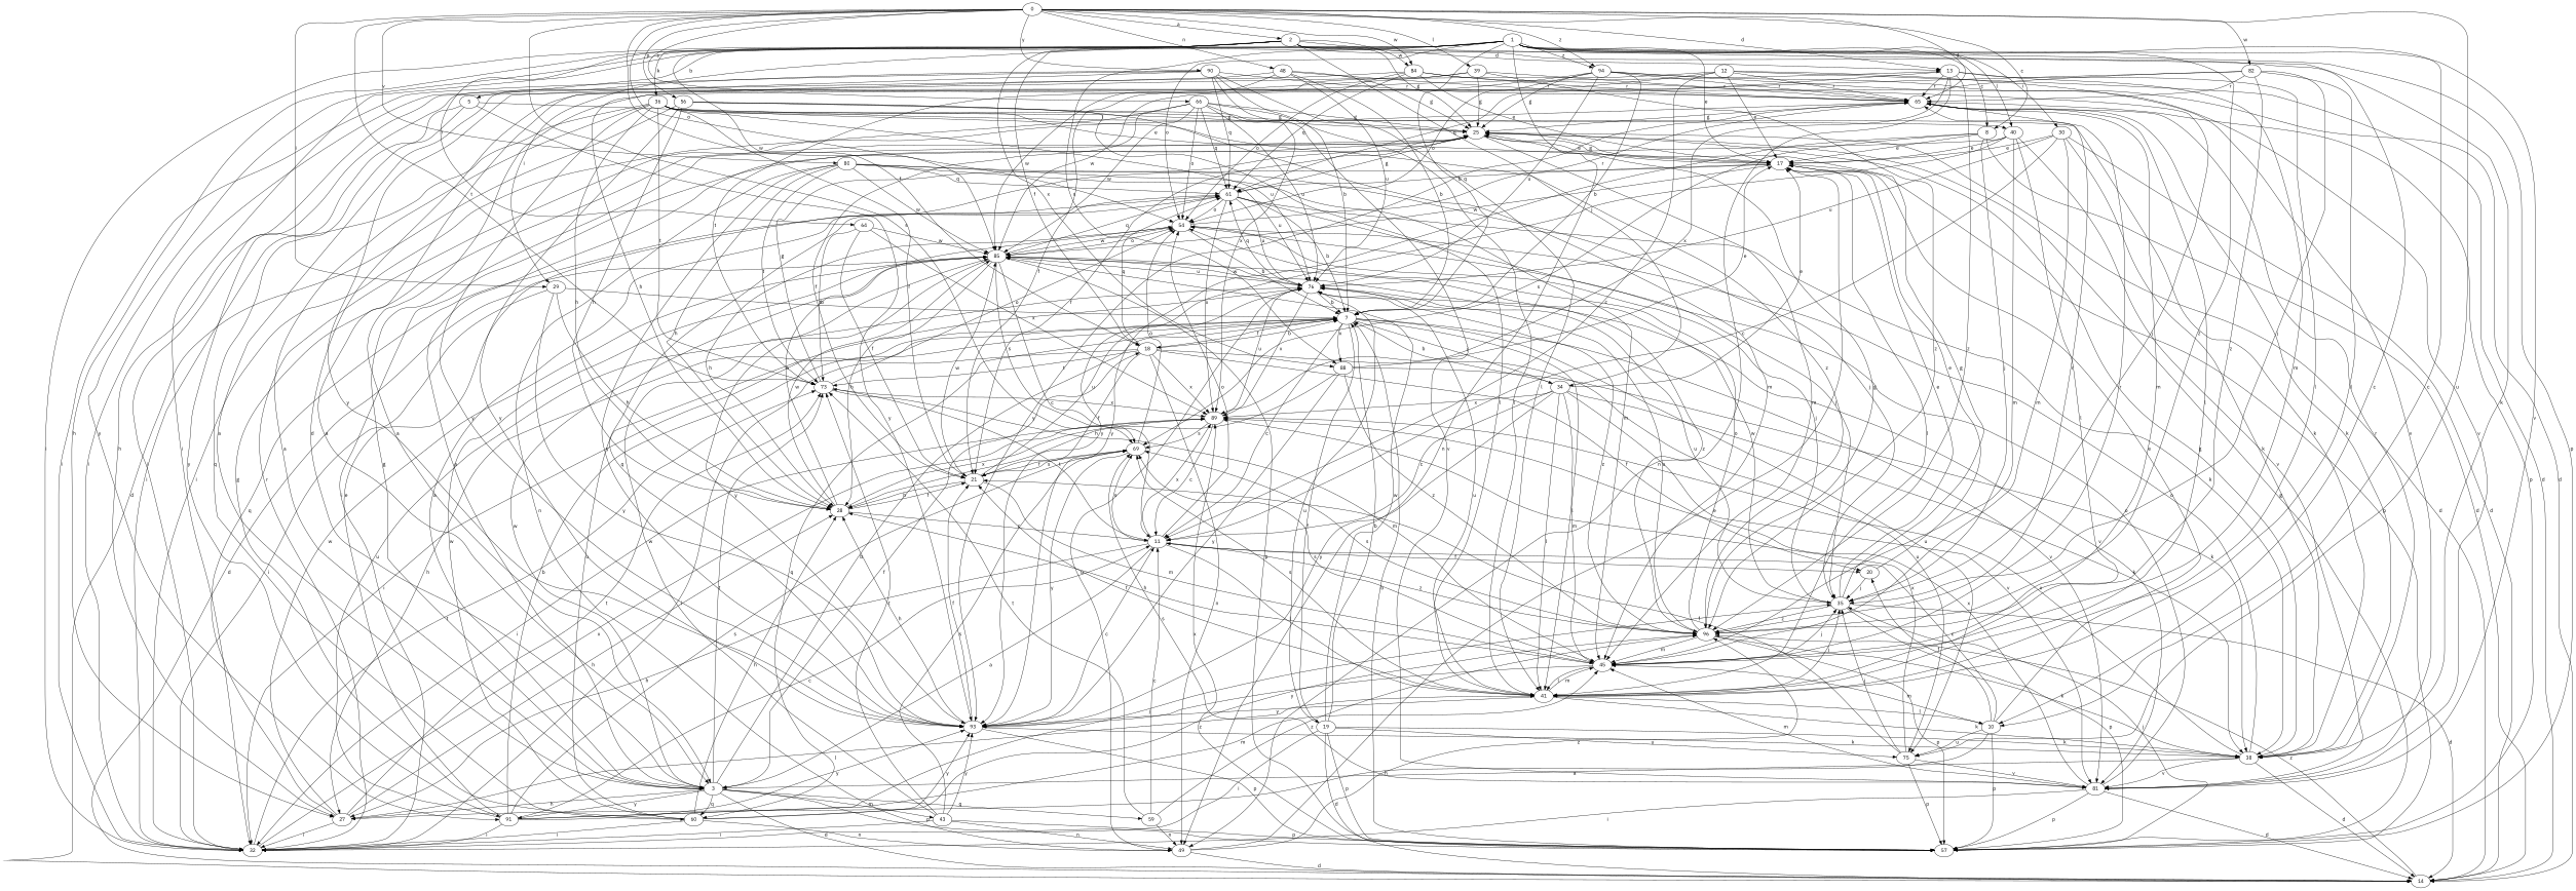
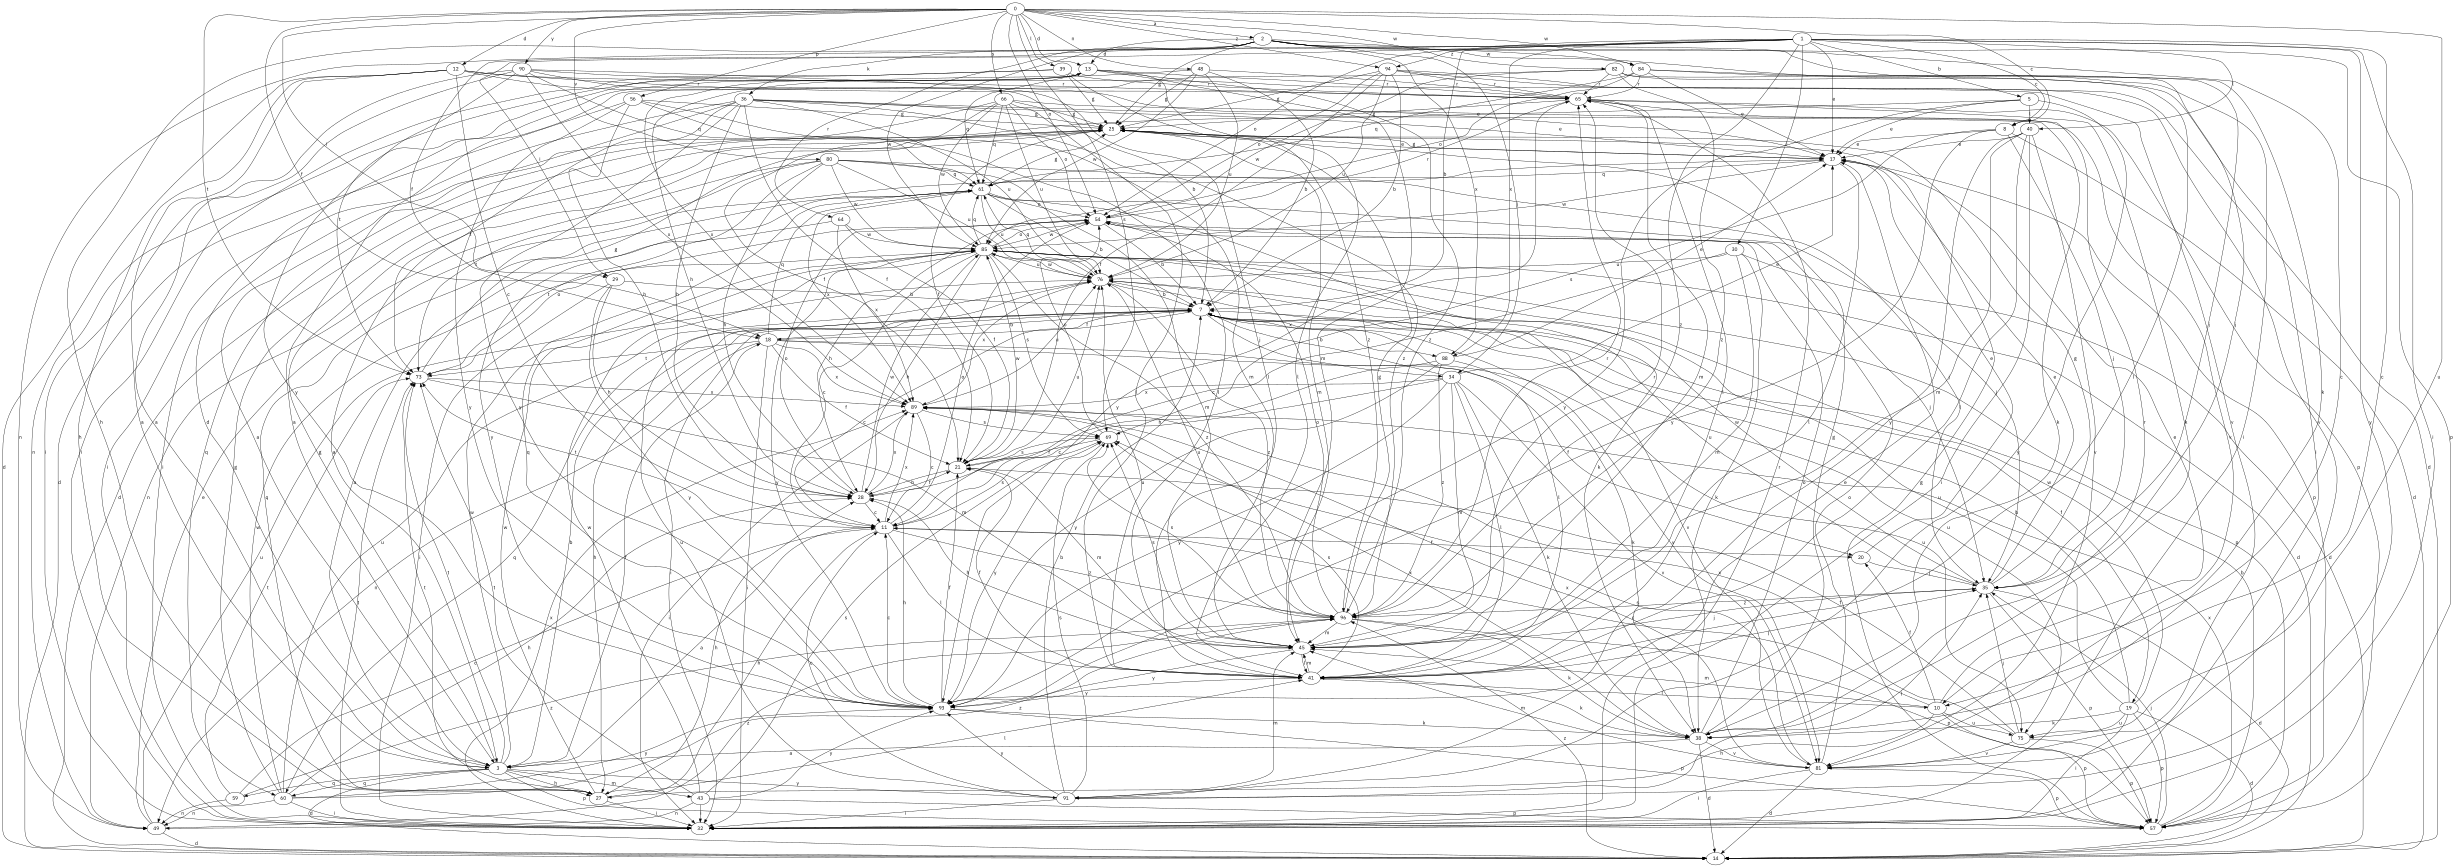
  strict digraph {
    fontname="IBM Plex Sans"
    node [fontname="IBM Plex Sans"]
    edge [fontname="IBM Plex Sans"]
    0
    2
    8
    12
    13
    18
    29
    39
    48
    54
    56
    66
    69
    73
    75
    80
    82
    84
    90
    94
    10
    32
    88
    25
    27
    34
    36
    38
    57
    64
    85
    17
    14
    93
    35
    81
    3
    11
    65
    49
    96
    41
    45
    89
    61
    7
    20
    21
    28
    76
    1
    5
    30
    40
    91
    60
    19
    43
    59
    0 -> 2 [label=a]
    0 -> 8 [label=c]
-   0 -> 65 [label=d]
+   0 -> 12 [label=d]
    0 -> 13 [label=d]
    0 -> 18 [label=f]
    0 -> 29 [label=i]
    0 -> 39 [label=l]
    0 -> 48 [label=n]
    0 -> 54 [label=o]
    0 -> 56 [label=p]
    0 -> 66 [label=s]
    0 -> 69 [label=s]
    0 -> 73 [label=t]
    0 -> 75 [label=u]
    0 -> 80 [label=v]
    0 -> 82 [label=w]
    0 -> 84 [label=w]
    0 -> 90 [label=y]
    0 -> 94 [label=z]
    2 -> 13 [label=d]
    2 -> 84 [label=w]
    2 -> 10 [label=c]
    2 -> 32 [label=i]
    2 -> 88 [label=x]
    2 -> 25 [label=g]
    2 -> 27 [label=h]
    2 -> 34 [label=j]
    2 -> 36 [label=k]
    2 -> 38 [label=k]
    2 -> 57 [label=p]
    2 -> 64 [label=r]
    2 -> 85 [label=w]
    8 -> 69 [label=s]
    8 -> 17 [label=e]
    8 -> 14 [label=d]
    8 -> 93 [label=y]
    8 -> 35 [label=j]
    12 -> 27 [label=h]
    12 -> 17 [label=e]
    12 -> 14 [label=d]
    12 -> 81 [label=v]
    12 -> 3 [label=a]
    12 -> 11 [label=c]
    12 -> 65 [label=r]
    13 -> 65 [label=r]
    13 -> 49 [label=n]
    13 -> 96 [label=z]
    13 -> 41 [label=l]
    13 -> 45 [label=m]
    13 -> 89 [label=x]
    13 -> 61 [label=q]
    18 -> 73 [label=t]
    18 -> 75 [label=u]
    18 -> 32 [label=i]
    18 -> 49 [label=n]
    18 -> 89 [label=x]
    18 -> 61 [label=q]
    18 -> 7 [label=b]
    18 -> 20 [label=f]
    18 -> 21 [label=f]
    29 -> 32 [label=i]
    29 -> 93 [label=y]
    29 -> 7 [label=b]
    29 -> 28 [label=h]
    39 -> 73 [label=t]
    39 -> 32 [label=i]
    39 -> 25 [label=g]
    39 -> 65 [label=r]
    39 -> 96 [label=z]
    48 -> 25 [label=g]
    48 -> 85 [label=w]
    48 -> 65 [label=r]
    48 -> 7 [label=b]
    48 -> 28 [label=h]
    48 -> 76 [label=u]
    54 -> 85 [label=w]
    54 -> 35 [label=j]
    54 -> 65 [label=r]
    54 -> 7 [label=b]
    54 -> 28 [label=h]
    56 -> 25 [label=g]
    56 -> 14 [label=d]
    56 -> 93 [label=y]
    56 -> 41 [label=l]
    56 -> 45 [label=m]
    56 -> 28 [label=h]
    66 -> 54 [label=o]
    66 -> 32 [label=i]
    66 -> 25 [label=g]
    66 -> 85 [label=w]
    66 -> 81 [label=v]
    66 -> 41 [label=l]
    66 -> 61 [label=q]
    66 -> 21 [label=f]
    66 -> 76 [label=u]
    69 -> 54 [label=o]
    69 -> 93 [label=y]
    69 -> 21 [label=f]
    73 -> 54 [label=o]
    73 -> 25 [label=g]
    73 -> 45 [label=m]
    73 -> 89 [label=x]
    75 -> 57 [label=p]
    75 -> 35 [label=j]
    75 -> 81 [label=v]
    75 -> 89 [label=x]
    75 -> 21 [label=f]
    80 -> 73 [label=t]
    80 -> 85 [label=w]
    80 -> 93 [label=y]
    80 -> 35 [label=j]
    80 -> 49 [label=n]
    80 -> 45 [label=m]
    80 -> 61 [label=q]
    80 -> 28 [label=h]
    80 -> 76 [label=u]
    82 -> 85 [label=w]
    82 -> 35 [label=j]
    82 -> 3 [label=a]
    82 -> 65 [label=r]
    82 -> 96 [label=z]
    82 -> 41 [label=l]
    84 -> 54 [label=o]
    84 -> 32 [label=i]
    84 -> 17 [label=e]
    84 -> 35 [label=j]
    84 -> 65 [label=r]
    84 -> 61 [label=q]
    90 -> 32 [label=i]
    90 -> 93 [label=y]
    90 -> 3 [label=a]
    90 -> 65 [label=r]
    90 -> 41 [label=l]
    90 -> 89 [label=x]
    90 -> 61 [label=q]
    90 -> 7 [label=b]
    94 -> 54 [label=o]
    94 -> 25 [label=g]
    94 -> 14 [label=d]
    94 -> 81 [label=v]
    94 -> 65 [label=r]
    94 -> 7 [label=b]
    94 -> 21 [label=f]
    94 -> 76 [label=u]
    10 -> 75 [label=u]
    10 -> 27 [label=h]
    10 -> 57 [label=p]
    10 -> 17 [label=e]
    10 -> 11 [label=c]
    10 -> 45 [label=m]
    10 -> 20 [label=f]
    32 -> 73 [label=t]
    32 -> 65 [label=r]
    32 -> 89 [label=x]
    88 -> 38 [label=k]
    88 -> 17 [label=e]
    88 -> 93 [label=y]
    88 -> 96 [label=z]
    88 -> 28 [label=h]
    25 -> 17 [label=e]
    25 -> 14 [label=d]
    25 -> 3 [label=a]
    25 -> 45 [label=m]
    25 -> 21 [label=f]
    27 -> 73 [label=t]
    27 -> 32 [label=i]
    27 -> 85 [label=w]
    27 -> 41 [label=l]
    27 -> 61 [label=q]
    27 -> 28 [label=h]
    34 -> 38 [label=k]
    34 -> 17 [label=e]
    34 -> 93 [label=y]
    34 -> 81 [label=v]
    34 -> 11 [label=c]
    34 -> 41 [label=l]
    34 -> 45 [label=m]
    34 -> 89 [label=x]
    34 -> 7 [label=b]
    36 -> 73 [label=t]
    36 -> 32 [label=i]
    36 -> 25 [label=g]
    36 -> 38 [label=k]
    36 -> 17 [label=e]
    36 -> 93 [label=y]
    36 -> 3 [label=a]
    36 -> 96 [label=z]
    36 -> 21 [label=f]
    36 -> 28 [label=h]
    36 -> 76 [label=u]
    38 -> 54 [label=o]
    38 -> 25 [label=g]
    38 -> 14 [label=d]
    38 -> 81 [label=v]
    38 -> 3 [label=a]
    38 -> 65 [label=r]
    38 -> 89 [label=x]
    57 -> 25 [label=g]
    57 -> 35 [label=j]
    57 -> 89 [label=x]
    57 -> 7 [label=b]
    64 -> 73 [label=t]
    64 -> 85 [label=w]
    64 -> 89 [label=x]
    64 -> 21 [label=f]
    85 -> 54 [label=o]
    85 -> 69 [label=s]
    85 -> 57 [label=p]
    85 -> 14 [label=d]
    85 -> 93 [label=y]
    85 -> 11 [label=c]
    85 -> 96 [label=z]
    85 -> 61 [label=q]
    85 -> 28 [label=h]
    85 -> 76 [label=u]
    17 -> 25 [label=g]
    17 -> 57 [label=p]
    17 -> 85 [label=w]
    17 -> 41 [label=l]
    17 -> 61 [label=q]
    14 -> 96 [label=z]
    93 -> 38 [label=k]
    93 -> 57 [label=p]
    93 -> 11 [label=c]
    93 -> 61 [label=q]
    93 -> 21 [label=f]
    93 -> 28 [label=h]
    35 -> 25 [label=g]
    35 -> 57 [label=p]
    35 -> 85 [label=w]
    35 -> 17 [label=e]
    35 -> 14 [label=d]
    35 -> 96 [label=z]
    35 -> 76 [label=u]
    81 -> 54 [label=o]
    81 -> 69 [label=s]
    81 -> 32 [label=i]
    81 -> 57 [label=p]
    81 -> 14 [label=d]
    81 -> 45 [label=m]
    81 -> 89 [label=x]
    3 -> 13 [label=d]
    3 -> 18 [label=f]
    3 -> 73 [label=t]
    3 -> 25 [label=g]
    3 -> 27 [label=h]
    3 -> 57 [label=p]
    3 -> 85 [label=w]
    3 -> 14 [label=d]
    3 -> 7 [label=b]
    3 -> 91 [label=y]
    3 -> 60 [label=q]
    3 -> 43 [label=m]
    3 -> 59 [label=q]
    11 -> 54 [label=o]
    11 -> 69 [label=s]
    11 -> 73 [label=t]
    11 -> 27 [label=h]
    11 -> 3 [label=a]
    11 -> 96 [label=z]
    11 -> 41 [label=l]
    11 -> 89 [label=x]
    11 -> 20 [label=f]
    65 -> 25 [label=g]
    65 -> 38 [label=k]
    65 -> 57 [label=p]
    65 -> 93 [label=y]
    65 -> 41 [label=l]
    65 -> 45 [label=m]
    49 -> 17 [label=e]
    49 -> 14 [label=d]
    49 -> 96 [label=z]
    49 -> 76 [label=u]
    96 -> 54 [label=o]
    96 -> 69 [label=s]
    96 -> 25 [label=g]
    96 -> 38 [label=k]
    96 -> 57 [label=p]
    96 -> 65 [label=r]
    96 -> 45 [label=m]
    96 -> 76 [label=u]
    41 -> 69 [label=s]
    41 -> 10 [label=l]
    41 -> 38 [label=k]
    41 -> 93 [label=y]
    41 -> 35 [label=j]
    41 -> 45 [label=m]
    41 -> 21 [label=f]
    41 -> 76 [label=u]
    45 -> 69 [label=s]
    45 -> 93 [label=y]
    45 -> 35 [label=j]
    45 -> 65 [label=r]
    45 -> 41 [label=l]
    45 -> 28 [label=h]
    89 -> 69 [label=s]
    89 -> 32 [label=i]
    89 -> 11 [label=c]
    89 -> 76 [label=u]
    61 -> 54 [label=o]
    61 -> 25 [label=g]
    61 -> 38 [label=k]
    61 -> 35 [label=j]
    61 -> 3 [label=a]
    61 -> 89 [label=x]
    61 -> 7 [label=b]
    61 -> 76 [label=u]
    7 -> 18 [label=f]
    7 -> 75 [label=u]
    7 -> 32 [label=i]
    7 -> 88 [label=x]
    7 -> 27 [label=h]
    7 -> 34 [label=j]
    7 -> 81 [label=v]
    7 -> 11 [label=c]
    7 -> 41 [label=l]
    7 -> 60 [label=q]
    7 -> 19 [label=f]
    20 -> 17 [label=e]
    20 -> 35 [label=j]
    21 -> 69 [label=s]
    21 -> 85 [label=w]
    21 -> 45 [label=m]
    21 -> 28 [label=h]
    21 -> 76 [label=u]
    28 -> 54 [label=o]
    28 -> 85 [label=w]
    28 -> 11 [label=c]
    28 -> 89 [label=x]
    28 -> 21 [label=f]
    76 -> 85 [label=w]
    76 -> 81 [label=v]
    76 -> 96 [label=z]
    76 -> 89 [label=x]
    76 -> 61 [label=q]
    76 -> 7 [label=b]
    1 -> 8 [label=c]
    1 -> 18 [label=f]
    1 -> 29 [label=i]
    1 -> 54 [label=o]
    1 -> 94 [label=z]
    1 -> 10 [label=c]
    1 -> 32 [label=i]
    1 -> 88 [label=x]
    1 -> 17 [label=e]
-   1 -> 81 [label=v]
    1 -> 49 [label=n]
    1 -> 96 [label=z]
    1 -> 7 [label=b]
    1 -> 5 [label=b]
    1 -> 30 [label=i]
    1 -> 40 [label=l]
    1 -> 91 [label=y]
    5 -> 93 [label=y]
    5 -> 40 [label=l]
    5 -> 91 [label=y]
    5 -> 60 [label=q]
    30 -> 38 [label=k]
-   30 -> 17 [label=e]
+   5 -> 17 [label=e]
    30 -> 14 [label=d]
    30 -> 11 [label=c]
    30 -> 45 [label=m]
    30 -> 76 [label=u]
    40 -> 32 [label=i]
    40 -> 17 [label=e]
    40 -> 93 [label=y]
    40 -> 81 [label=v]
    40 -> 41 [label=l]
    40 -> 45 [label=m]
    91 -> 69 [label=s]
    91 -> 32 [label=i]
    91 -> 17 [label=e]
    91 -> 93 [label=y]
    91 -> 35 [label=j]
    91 -> 11 [label=c]
    91 -> 45 [label=m]
    91 -> 7 [label=b]
    91 -> 76 [label=u]
    60 -> 32 [label=i]
    60 -> 25 [label=g]
    60 -> 85 [label=w]
    60 -> 93 [label=y]
    60 -> 49 [label=n]
    60 -> 96 [label=z]
    60 -> 28 [label=h]
    60 -> 76 [label=u]
    19 -> 75 [label=u]
    19 -> 32 [label=i]
    19 -> 38 [label=k]
    19 -> 57 [label=p]
    19 -> 85 [label=w]
    19 -> 14 [label=d]
    19 -> 7 [label=b]
    19 -> 76 [label=u]
    43 -> 69 [label=s]
    43 -> 73 [label=t]
    43 -> 32 [label=i]
    43 -> 57 [label=p]
    43 -> 85 [label=w]
    43 -> 93 [label=y]
    43 -> 49 [label=n]
    59 -> 73 [label=t]
    59 -> 11 [label=c]
    59 -> 49 [label=n]
    59 -> 96 [label=z]
  }
